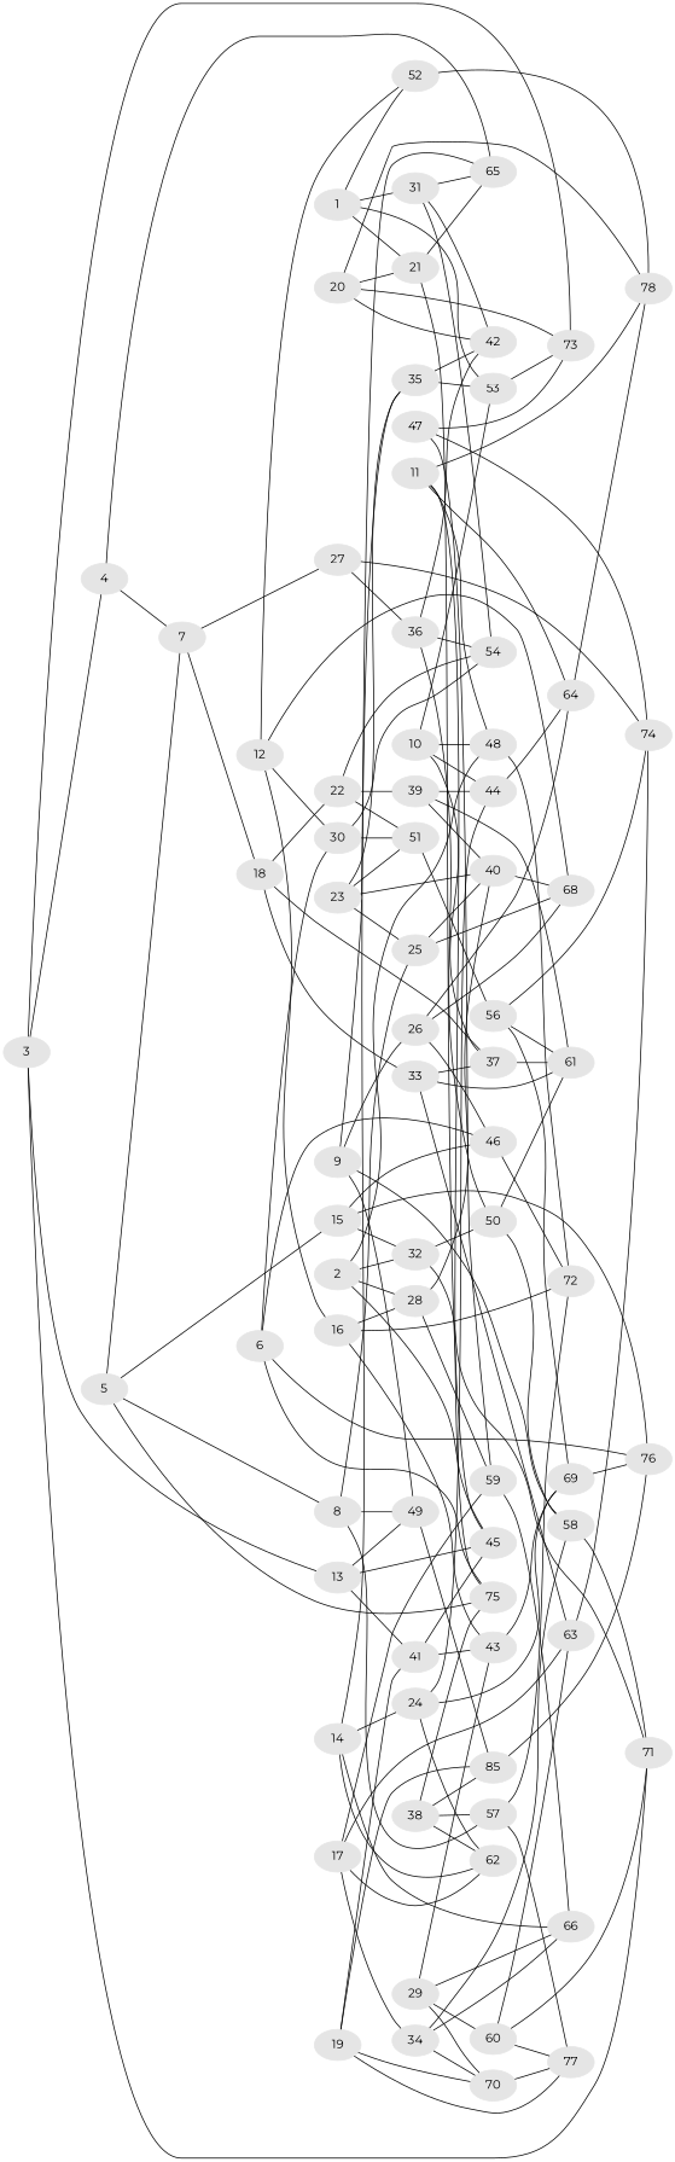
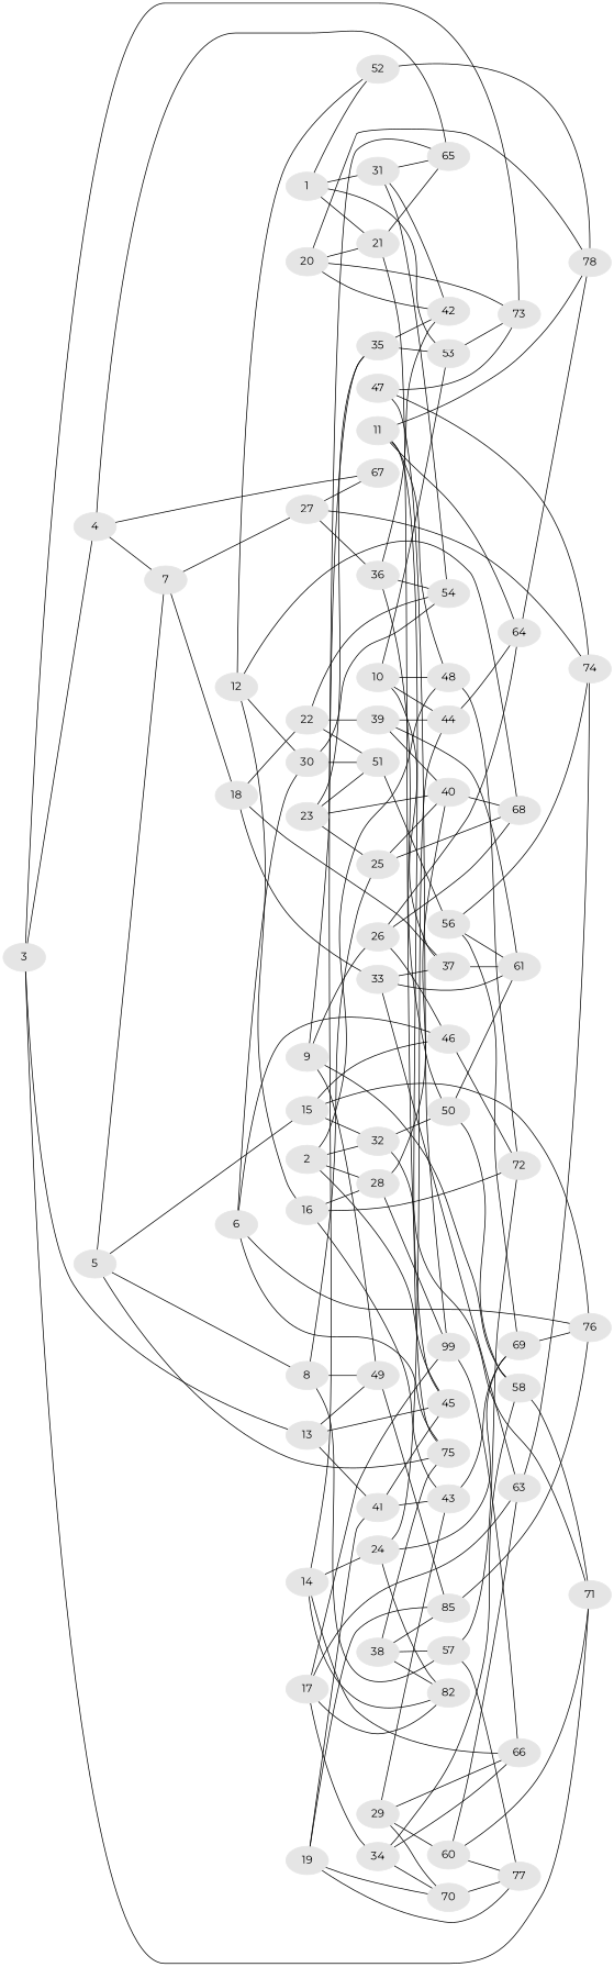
  graph {
    fontname=Montserrat
    rankdir=LR
    node [color=gray90 fontname=Montserrat style=filled]
    edge [fontname=Montserrat]
    1
    21
    31
    52
    53
    45
    65
    42
    54
    78
    73
    2
    28
    32
    48
-   59
+   59 [label=99]
    40
    71
    50
    72
    3
    4
    13
    7
+   67
    49
    41
    18
    27
    5
    8
    15
    75
    25
    57
    46
    76
    6
    30
    51
    37
    22
    33
    36
    74
    68
    n47 [label=85]
    77
    9
    26
    58
    64
    10
    44
    61
    11
    12
    16
    43
    14
    24
    35
-   62
+   62 [label=82]
    66
    69
    17
    34
    63
    70
    39
    19
    20
    56
    23
    29
    60
    38
    47
    1 -- 21
    1 -- 31
    1 -- 52
    1 -- 53
    21 -- 45
    21 -- 65
    31 -- 65
    31 -- 42
    31 -- 54
    52 -- 78
    53 -- 73
    2 -- 45
    2 -- 28
    2 -- 32
    2 -- 48
    28 -- 59
    28 -- 40
    32 -- 71
    32 -- 50
    48 -- 72
    59 -- 66
    40 -- 68
    50 -- 58
    50 -- 61
    3 -- 73
    3 -- 71
    3 -- 4
    3 -- 13
    4 -- 65
    4 -- 7
+   4 -- 67
    13 -- 45
    13 -- 49
    13 -- 41
    7 -- 18
    7 -- 27
    49 -- n47
    41 -- 45
    41 -- 43
    18 -- 37
    18 -- 22
    18 -- 33
+   27 -- 67
    27 -- 36
    27 -- 74
    5 -- 7
    5 -- 8
    5 -- 15
    5 -- 75
    8 -- 49
    8 -- 25
    8 -- 57
    15 -- 32
    15 -- 46
    15 -- 76
    25 -- 40
    25 -- 68
    57 -- 72
    57 -- 77
    46 -- 72
    6 -- 75
    6 -- 46
    6 -- 76
    6 -- 30
    30 -- 54
    30 -- 51
    51 -- 56
    37 -- 61
    22 -- 54
    22 -- 51
    22 -- 39
    33 -- 37
    33 -- 61
    33 -- 63
    36 -- 42
    36 -- 54
    36 -- 50
    n47 -- 76
    9 -- 65
    9 -- 49
    9 -- 26
    9 -- 58
    26 -- 46
    26 -- 68
    26 -- 64
    58 -- 71
    64 -- 78
    10 -- 53
    10 -- 48
    10 -- 37
    10 -- 44
    44 -- 64
    11 -- 78
    11 -- 48
    11 -- 75
    11 -- 64
    12 -- 52
    12 -- 30
    12 -- 68
    12 -- 16
    16 -- 28
    16 -- 72
    16 -- 43
    43 -- 69
    14 -- 24
    14 -- 35
    14 -- 62
    14 -- 66
    24 -- 44
    24 -- 62
    24 -- 69
    35 -- 53
    35 -- 42
    69 -- 76
    17 -- 59
    17 -- 62
    17 -- 34
    17 -- 63
    34 -- 58
    34 -- 66
    34 -- 70
    63 -- 74
    70 -- 77
    39 -- 40
    39 -- 44
    39 -- 61
    19 -- 41
    19 -- n47
    19 -- 77
    19 -- 70
    20 -- 21
    20 -- 42
    20 -- 78
    20 -- 73
    56 -- 74
    56 -- 61
    56 -- 69
    23 -- 40
    23 -- 25
    23 -- 51
    23 -- 35
    29 -- 43
    29 -- 66
    29 -- 70
    29 -- 60
    60 -- 71
    60 -- 77
    60 -- 63
    38 -- 75
    38 -- 57
    38 -- n47
    38 -- 62
    47 -- 73
    47 -- 59
    47 -- 74
  }
